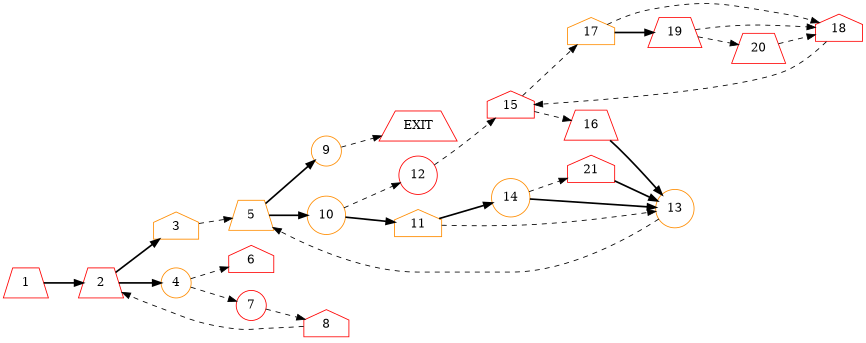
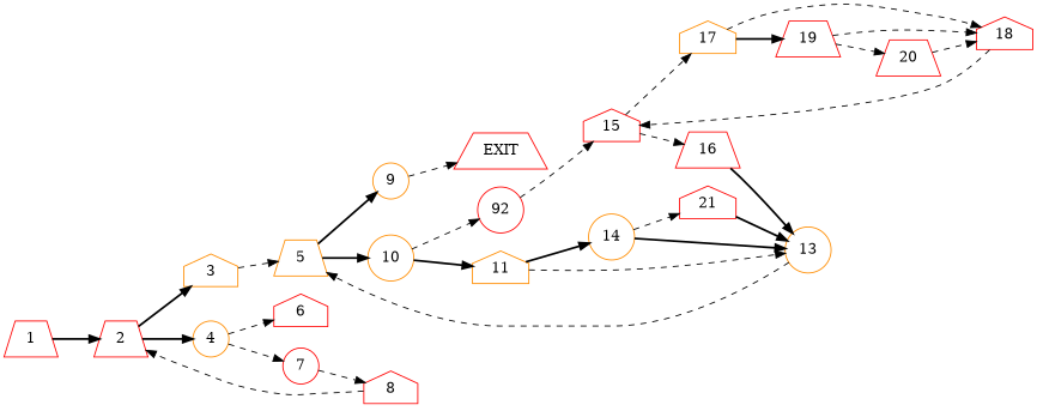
  digraph {
    rankdir=LR
    node [color=red shape=house]
    edge [style=dashed]
    1 [shape=trapezium]
    2 [shape=trapezium]
    n3 [label=EXIT shape=trapezium]
    3 [color=darkorange]
    4 [color=darkorange shape=circle]
    5 [color=darkorange shape=trapezium]
    6
    7 [shape=circle]
    9 [color=darkorange shape=circle]
    10 [color=darkorange shape=circle]
    8
    11 [color=darkorange]
-   12 [shape=circle]
+   12 [shape=circle label=92]
    13 [color=darkorange shape=circle]
    14 [color=darkorange shape=circle]
    15
    21
    16 [shape=trapezium]
    17 [color=darkorange]
    18
    19 [shape=trapezium]
    20 [shape=trapezium]
    1 -> 2 [style=bold]
    2 -> 3 [style=bold]
    2 -> 4 [style=bold]
    3 -> 5
    4 -> 6
    4 -> 7
    5 -> 9 [style=bold]
    5 -> 10 [style=bold]
    7 -> 8
    9 -> n3
    10 -> 11 [style=bold]
    10 -> 12
    8 -> 2
    11 -> 13
    11 -> 14 [style=bold]
    12 -> 15
    13 -> 5
    14 -> 13 [style=bold]
    14 -> 21
    15 -> 16
    15 -> 17
    21 -> 13 [style=bold]
    16 -> 13 [style=bold]
    17 -> 18
    17 -> 19 [style=bold]
    18 -> 15
    19 -> 18
    19 -> 20
    20 -> 18
  }
